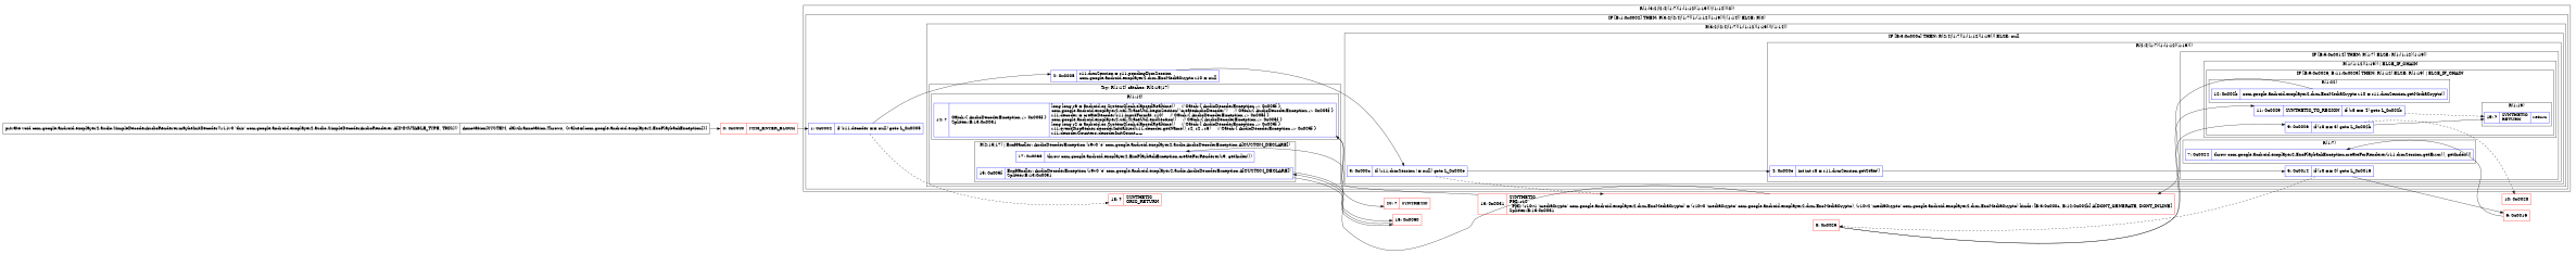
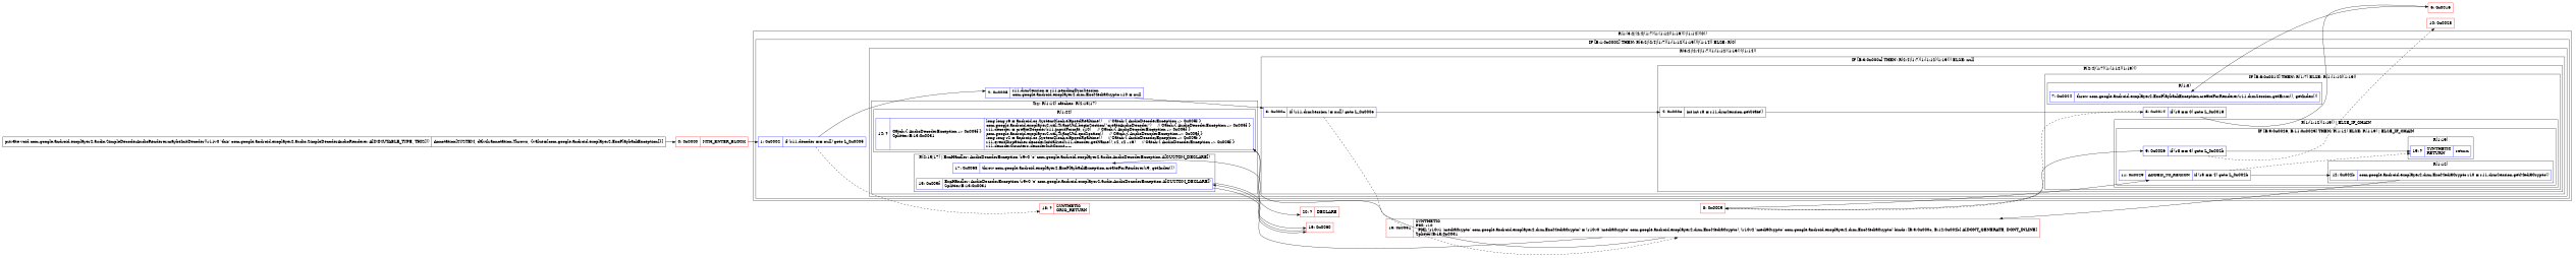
  digraph {
    rankdir=LR
    node [color=blue shape=record]
    n1 [label="{7\:\ 0x0024|throw com.google.android.exoplayer2.ExoPlaybackException.createForRenderer(r11.drmSession.getError(), getIndex())\l}"]
    n2 [label="{12\:\ 0x002b|com.google.android.exoplayer2.drm.ExoMediaCrypto r10 = r11.drmSession.getMediaCrypto()\l}"]
    n3 [label="{19\:\ ?|SYNTHETIC\lRETURN\l|return\l}"]
    n4 [label="{9\:\ 0x0026|if (r8 == 3) goto L_0x002b\l}"]
-   n5 [label="{11\:\ 0x0029|SYNTHETIC_TO_REGION\l|if (r8 == 4) goto L_0x002b\l}"]
+   n5 [label="{11\:\ 0x0029|ADDED_TO_REGION\l|if (r8 == 4) goto L_0x002b\l}"]
    n6 [label="{5\:\ 0x0014|if (r8 == 0) goto L_0x0016\l}"]
    n7 [label="{4\:\ 0x000e|int int r8 = r11.drmSession.getState()\l}"]
    n8 [label="{3\:\ 0x000c|if (r11.drmSession != null) goto L_0x000e\l}"]
    n9 [label="{14\:\ ?|Catch:\{ AudioDecoderException \-\> 0x005f \}\lSplitter:B:13:0x0031\l|long long r6 = android.os.SystemClock.elapsedRealtime()     \/\/ Catch:\{ AudioDecoderException \-\> 0x005f \}\lcom.google.android.exoplayer2.util.TraceUtil.beginSection(\"createAudioDecoder\")     \/\/ Catch:\{ AudioDecoderException \-\> 0x005f \}\lr11.decoder = createDecoder(r11.inputFormat, r10)     \/\/ Catch:\{ AudioDecoderException \-\> 0x005f \}\lcom.google.android.exoplayer2.util.TraceUtil.endSection()     \/\/ Catch:\{ AudioDecoderException \-\> 0x005f \}\llong long r2 = android.os.SystemClock.elapsedRealtime()     \/\/ Catch:\{ AudioDecoderException \-\> 0x005f \}\lr11.eventDispatcher.decoderInitialized(r11.decoder.getName(), r2, r2 \- r6)     \/\/ Catch:\{ AudioDecoderException \-\> 0x005f \}\lr11.decoderCounters.decoderInitCount++\l}"]
    n10 [label="{15\:\ 0x005f|ExcHandler: AudioDecoderException (r9v0 'e' com.google.android.exoplayer2.audio.AudioDecoderException A[CUSTOM_DECLARE])\lSplitter:B:13:0x0031\l}"]
    n11 [label="{17\:\ 0x0068|throw com.google.android.exoplayer2.ExoPlaybackException.createForRenderer(r9, getIndex())\l}"]
    n12 [label="{2\:\ 0x0005|r11.drmSession = r11.pendingDrmSession\lcom.google.android.exoplayer2.drm.ExoMediaCrypto r10 = null\l}"]
    n13 [label="{1\:\ 0x0002|if (r11.decoder == null) goto L_0x0005\l}"]
    n14 [color=red label="{13\:\ 0x0031|SYNTHETIC\lPHI: r10 \l  PHI: (r10v1 'mediaCrypto' com.google.android.exoplayer2.drm.ExoMediaCrypto) = (r10v0 'mediaCrypto' com.google.android.exoplayer2.drm.ExoMediaCrypto), (r10v2 'mediaCrypto' com.google.android.exoplayer2.drm.ExoMediaCrypto) binds: [B:3:0x000c, B:12:0x002b] A[DONT_GENERATE, DONT_INLINE]\lSplitter:B:13:0x0031\l}"]
    n15 [color=red label="{10\:\ 0x0028}"]
    n16 [color=red label="{6\:\ 0x0016}"]
    n17 [color=red label="{8\:\ 0x0025}"]
-   n18 [color=red label="{20\:\ ?|SYNTHETIC\l}"]
+   n18 [color=red label="{20\:\ ?|DECLARE\l}"]
    n19 [color=red label="{16\:\ 0x0060}"]
    n20 [color=red label="{18\:\ ?|SYNTHETIC\lORIG_RETURN\l}"]
    n21 [color=red label="{0\:\ 0x0000|MTH_ENTER_BLOCK\l}"]
    n22 [label="{private void com.google.android.exoplayer2.audio.SimpleDecoderAudioRenderer.maybeInitDecoder((r11v0 'this' com.google.android.exoplayer2.audio.SimpleDecoderAudioRenderer A[IMMUTABLE_TYPE, THIS]))  | Annotation[SYSTEM, dalvik.annotation.Throws, \{value=[com.google.android.exoplayer2.ExoPlaybackException]\}]\l}" color=""]
    subgraph cluster_1 {
      label="R(1:(3:2|(2:4|(1:7)(1:(1:12)(1:19)))|(1:14))(0))"
      subgraph cluster_2 {
        label="IF [B:1:0x0002] THEN: R(3:2|(2:4|(1:7)(1:(1:12)(1:19)))|(1:14)) ELSE: R(0)"
        n13
        subgraph cluster_3 {
          label="R(3:2|(2:4|(1:7)(1:(1:12)(1:19)))|(1:14))"
          n12
          subgraph cluster_4 {
            label="IF [B:3:0x000c] THEN: R(2:4|(1:7)(1:(1:12)(1:19))) ELSE: null"
            n8
            subgraph cluster_5 {
              label="R(2:4|(1:7)(1:(1:12)(1:19)))"
              n7
              subgraph cluster_6 {
                label="IF [B:5:0x0014] THEN: R(1:7) ELSE: R(1:(1:12)(1:19))"
                n6
                subgraph cluster_7 {
-                 label="R(1:7)"
+                 label="R(1:8)"
                  n1
                }
                subgraph cluster_8 {
                  label="R(1:(1:12)(1:19)) | ELSE_IF_CHAIN\l"
                  subgraph cluster_9 {
                    label="IF [B:9:0x0026, B:11:0x0029] THEN: R(1:12) ELSE: R(1:19) | ELSE_IF_CHAIN\l"
                    n4
                    n5
                    subgraph cluster_10 {
-                     label="R(1:22)"
+                     label="R(1:12)"
                      n2
                    }
                    subgraph cluster_11 {
                      label="R(1:19)"
                      n3
                    }
                  }
                }
              }
            }
          }
          subgraph cluster_12 {
            label="Try: R(1:14) catches: R(2:15|17)"
            subgraph cluster_13 {
-             label="R(1:14)"
+             label="R(1:24)"
              n9
            }
            subgraph cluster_14 {
              label="R(2:15|17) | ExcHandler: AudioDecoderException (r9v0 'e' com.google.android.exoplayer2.audio.AudioDecoderException A[CUSTOM_DECLARE])\l"
              n10
              n11
            }
          }
        }
        subgraph cluster_15 {
          label="R(0)"
        }
      }
    }
    subgraph cluster_16 {
      label="R(2:15|17) | ExcHandler: AudioDecoderException (r9v0 'e' com.google.android.exoplayer2.audio.AudioDecoderException A[CUSTOM_DECLARE])\l"
    }
    n2 -> n14
    n4 -> n3
    n4 -> n15 [style=dashed]
+   n5 -> n2
    n5 -> n3 [style=dashed]
    n6 -> n16
    n6 -> n17 [style=dashed]
    n7 -> n6
    n8 -> n7
    n8 -> n14 [style=dashed]
    n9 -> n18
    n10 -> n19
    n10 -> n19
    n12 -> n8
    n13 -> n12
    n13 -> n20 [style=dashed]
    n14 -> n9
    n14 -> n10
    n16 -> n1
    n17 -> n4
    n17 -> n5
    n19 -> n11
    n21 -> n13
    n22 -> n21
  }
